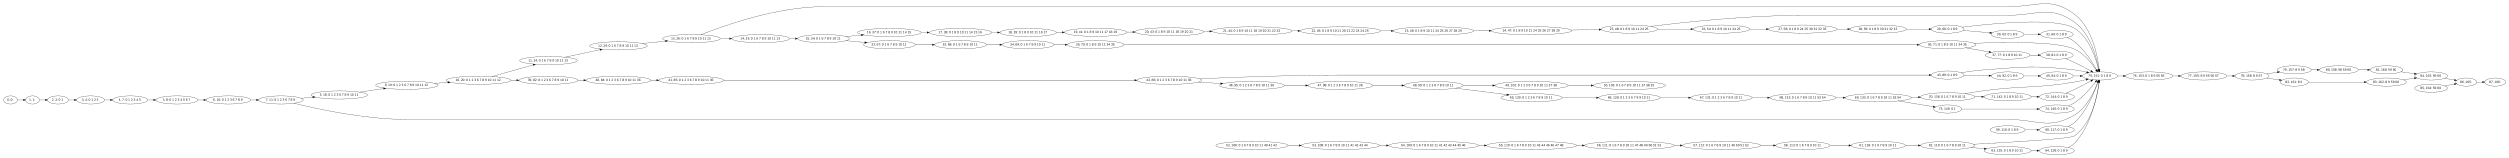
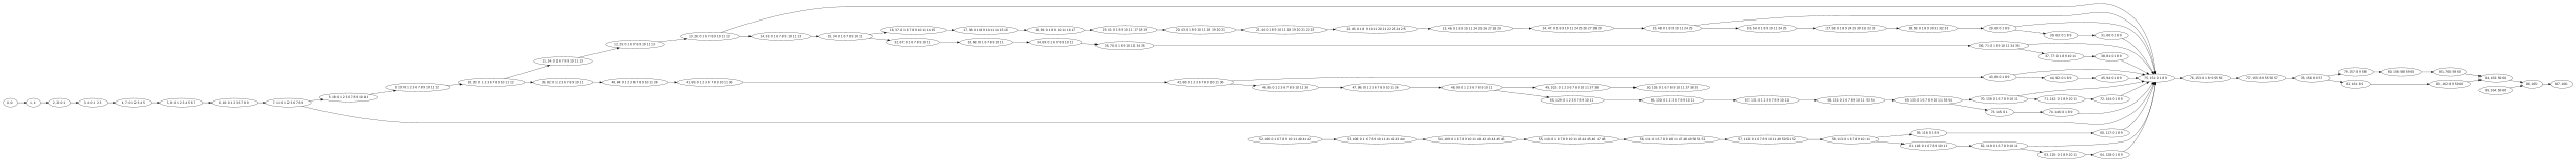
  digraph {
    fontname=Nunito
    rankdir=LR
    node [fontname=Nunito]
    edge [fontname=Nunito]
    n1 [label="0, 0: "]
    n2 [label="1, 1: "]
    n3 [label="2, 2: 0 1 "]
    n4 [label="3, 4: 0 1 2 3 "]
    n5 [label="4, 7: 0 1 2 3 4 5 "]
    n6 [label="5, 8: 0 1 2 3 4 5 6 7 "]
    n7 [label="6, 10: 0 1 2 3 6 7 8 9 "]
    n8 [label="7, 11: 0 1 2 3 6 7 8 9 "]
    n9 [label="8, 18: 0 1 2 3 6 7 8 9 10 11 "]
    n10 [label="75, 151: 0 1 8 9 "]
    n11 [label="9, 19: 0 1 2 3 6 7 8 9 10 11 12 "]
    n12 [label="76, 153: 0 1 8 9 55 56 "]
    n13 [label="10, 20: 0 1 2 3 6 7 8 9 10 11 12 "]
    n14 [label="11, 24: 0 1 6 7 8 9 10 11 13 "]
    n15 [label="39, 82: 0 1 2 3 6 7 8 9 10 11 "]
    n16 [label="12, 25: 0 1 6 7 8 9 10 11 13 "]
    n17 [label="40, 84: 0 1 2 3 6 7 8 9 10 11 36 "]
    n18 [label="13, 26: 0 1 6 7 8 9 10 11 13 "]
    n19 [label="14, 33: 0 1 6 7 8 9 10 11 13 "]
    n20 [label="15, 34: 0 1 6 7 8 9 10 11 "]
    n21 [label="16, 37: 0 1 6 7 8 9 10 11 14 15 "]
    n22 [label="32, 67: 0 1 6 7 8 9 10 11 "]
    n23 [label="17, 38: 0 1 8 9 10 11 14 15 16 "]
    n24 [label="33, 68: 0 1 6 7 8 9 10 11 "]
    n25 [label="18, 39: 0 1 8 9 10 11 16 17 "]
    n26 [label="19, 41: 0 1 8 9 10 11 17 18 19 "]
    n27 [label="20, 43: 0 1 8 9 10 11 18 19 20 21 "]
    n28 [label="21, 44: 0 1 8 9 10 11 18 19 20 21 22 23 "]
    n29 [label="22, 45: 0 1 8 9 10 11 20 21 22 23 24 25 "]
    n30 [label="23, 46: 0 1 8 9 10 11 24 25 26 27 28 29 "]
    n31 [label="24, 47: 0 1 8 9 10 11 24 25 26 27 28 29 "]
    n32 [label="25, 48: 0 1 8 9 10 11 24 25 "]
    n33 [label="26, 54: 0 1 8 9 10 11 24 25 "]
    n34 [label="27, 58: 0 1 8 9 24 25 30 31 32 33 "]
    n35 [label="28, 59: 0 1 8 9 30 31 32 33 "]
    n36 [label="29, 60: 0 1 8 9 "]
    n37 [label="30, 63: 0 1 8 9 "]
    n38 [label="31, 66: 0 1 8 9 "]
    n39 [label="34, 69: 0 1 6 7 8 9 10 11 "]
    n40 [label="35, 70: 0 1 8 9 10 11 34 35 "]
    n41 [label="36, 71: 0 1 8 9 10 11 34 35 "]
    n42 [label="37, 77: 0 1 8 9 10 11 "]
    n43 [label="38, 81: 0 1 8 9 "]
    n44 [label="41, 85: 0 1 2 3 6 7 8 9 10 11 36 "]
    n45 [label="42, 86: 0 1 2 3 6 7 8 9 10 11 36 "]
    n46 [label="43, 89: 0 1 8 9 "]
    n47 [label="46, 95: 0 1 2 3 6 7 8 9 10 11 36 "]
    n48 [label="44, 92: 0 1 8 9 "]
    n49 [label="47, 98: 0 1 2 3 6 7 8 9 10 11 36 "]
    n50 [label="45, 94: 0 1 8 9 "]
    n51 [label="48, 99: 0 1 2 3 6 7 8 9 10 11 "]
    n52 [label="49, 102: 0 1 2 3 6 7 8 9 10 11 37 38 "]
    n53 [label="65, 129: 0 1 2 3 6 7 8 9 10 11 "]
    n54 [label="50, 103: 0 1 6 7 8 9 10 11 37 38 39 "]
    n55 [label="66, 130: 0 1 2 3 6 7 8 9 10 11 "]
    n56 [label="52, 106: 0 1 6 7 8 9 10 11 40 41 42 "]
    n57 [label="53, 108: 0 1 6 7 8 9 10 11 41 42 43 44 "]
    n58 [label="54, 109: 0 1 6 7 8 9 10 11 41 42 43 44 45 46 "]
    n59 [label="55, 110: 0 1 6 7 8 9 10 11 43 44 45 46 47 48 "]
    n60 [label="56, 111: 0 1 6 7 8 9 10 11 47 48 49 50 51 52 "]
    n61 [label="57, 112: 0 1 6 7 8 9 10 11 49 50 51 52 "]
    n62 [label="58, 113: 0 1 6 7 8 9 10 11 "]
    n63 [label="59, 116: 0 1 8 9 "]
    n64 [label="61, 118: 0 1 6 7 8 9 10 11 "]
    n65 [label="60, 117: 0 1 8 9 "]
    n66 [label="62, 119: 0 1 6 7 8 9 10 11 "]
    n67 [label="63, 125: 0 1 8 9 10 11 "]
    n68 [label="64, 128: 0 1 8 9 "]
    n69 [label="67, 131: 0 1 2 3 6 7 8 9 10 11 "]
    n70 [label="68, 132: 0 1 6 7 8 9 10 11 53 54 "]
    n71 [label="69, 133: 0 1 6 7 8 9 10 11 53 54 "]
    n72 [label="70, 136: 0 1 6 7 8 9 10 11 "]
    n73 [label="73, 145: 0 1 "]
    n74 [label="71, 142: 0 1 8 9 10 11 "]
    n75 [label="74, 146: 0 1 8 9 "]
    n76 [label="72, 144: 0 1 8 9 "]
    n77 [label="77, 155: 8 9 55 56 57 "]
    n78 [label="78, 156: 8 9 57 "]
    n79 [label="79, 157: 8 9 58 "]
    n80 [label="82, 161: 8 9 "]
    n81 [label="80, 158: 58 59 60 "]
    n82 [label="83, 162: 8 9 59 60 "]
-   n83 [label="81, 160: 59 60 "]
+   n83 [label="81, 760: 59 60"]
    n84 [label="84, 163: 59 60 "]
    n85 [label="86, 165: "]
    n86 [label="85, 164: 59 60 "]
    n87 [label="87, 166: "]
    n1 -> n2
    n2 -> n3
    n3 -> n4
    n4 -> n5
    n5 -> n6
    n6 -> n7
    n7 -> n8
    n8 -> n9
    n8 -> n10
    n9 -> n11
    n10 -> n12
    n11 -> n13
    n12 -> n77
    n13 -> n14
    n13 -> n15
    n14 -> n16
    n15 -> n17
    n16 -> n18
    n17 -> n44
    n18 -> n10
    n18 -> n19
    n19 -> n20
    n20 -> n21
    n20 -> n22
    n21 -> n23
    n22 -> n24
    n23 -> n25
    n24 -> n39
    n25 -> n26
    n26 -> n27
    n27 -> n28
    n28 -> n29
    n29 -> n30
    n30 -> n31
    n31 -> n32
    n32 -> n10
    n32 -> n33
    n33 -> n34
    n34 -> n35
    n35 -> n36
    n36 -> n10
    n36 -> n37
    n37 -> n38
    n38 -> n10
    n39 -> n40
    n40 -> n41
    n41 -> n10
    n41 -> n42
    n42 -> n43
    n43 -> n10
    n44 -> n45
    n45 -> n46
    n45 -> n47
    n46 -> n10
    n46 -> n48
    n47 -> n49
    n48 -> n50
    n49 -> n51
    n50 -> n10
    n51 -> n52
    n51 -> n53
    n52 -> n54
    n53 -> n55
    n55 -> n69
    n56 -> n57
    n57 -> n58
    n58 -> n59
    n59 -> n60
    n60 -> n61
    n61 -> n62
+   n62 -> n63
    n62 -> n64
    n63 -> n65
    n64 -> n66
    n65 -> n10
    n66 -> n10
    n66 -> n67
    n67 -> n68
    n68 -> n10
    n69 -> n70
    n70 -> n71
    n71 -> n72
    n71 -> n73
    n72 -> n10
    n72 -> n74
    n73 -> n75
    n74 -> n76
    n75 -> n10
    n76 -> n10
    n77 -> n78
    n78 -> n79
    n78 -> n80
    n79 -> n81
    n80 -> n82
    n81 -> n83
    n82 -> n84
    n83 -> n84
    n84 -> n85
    n85 -> n87
    n86 -> n85
  }
